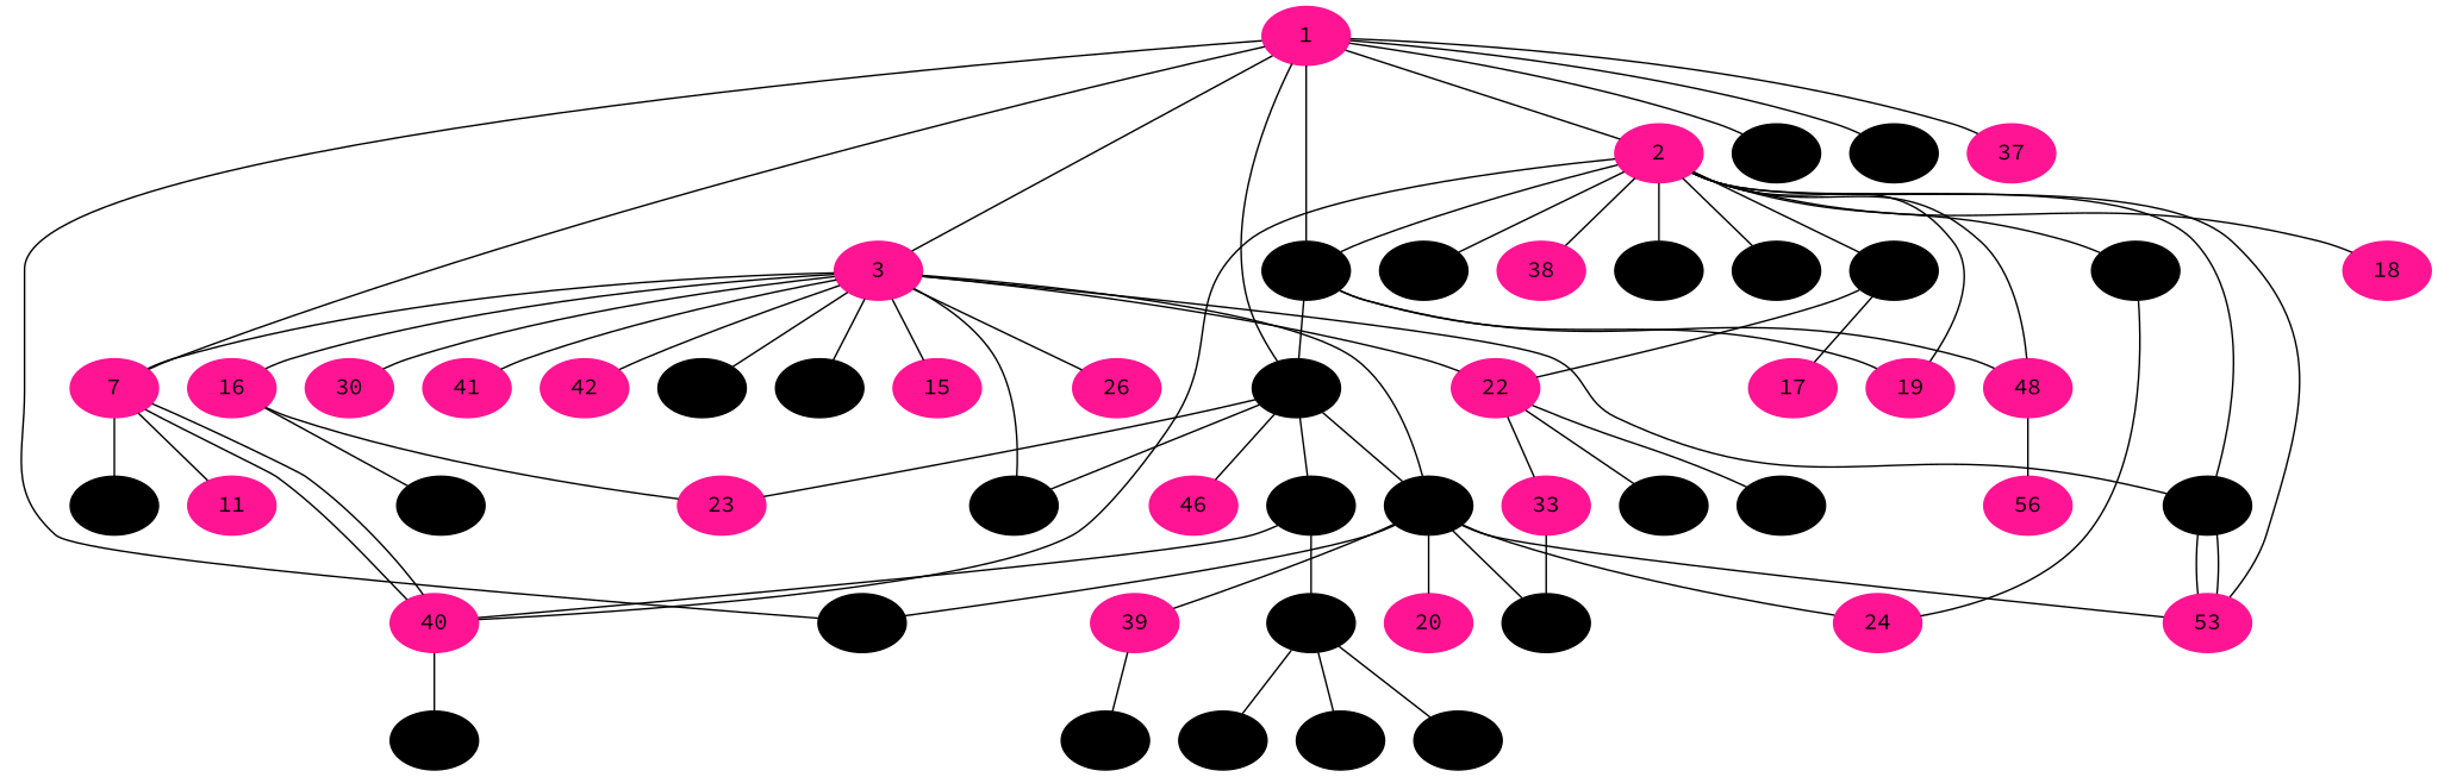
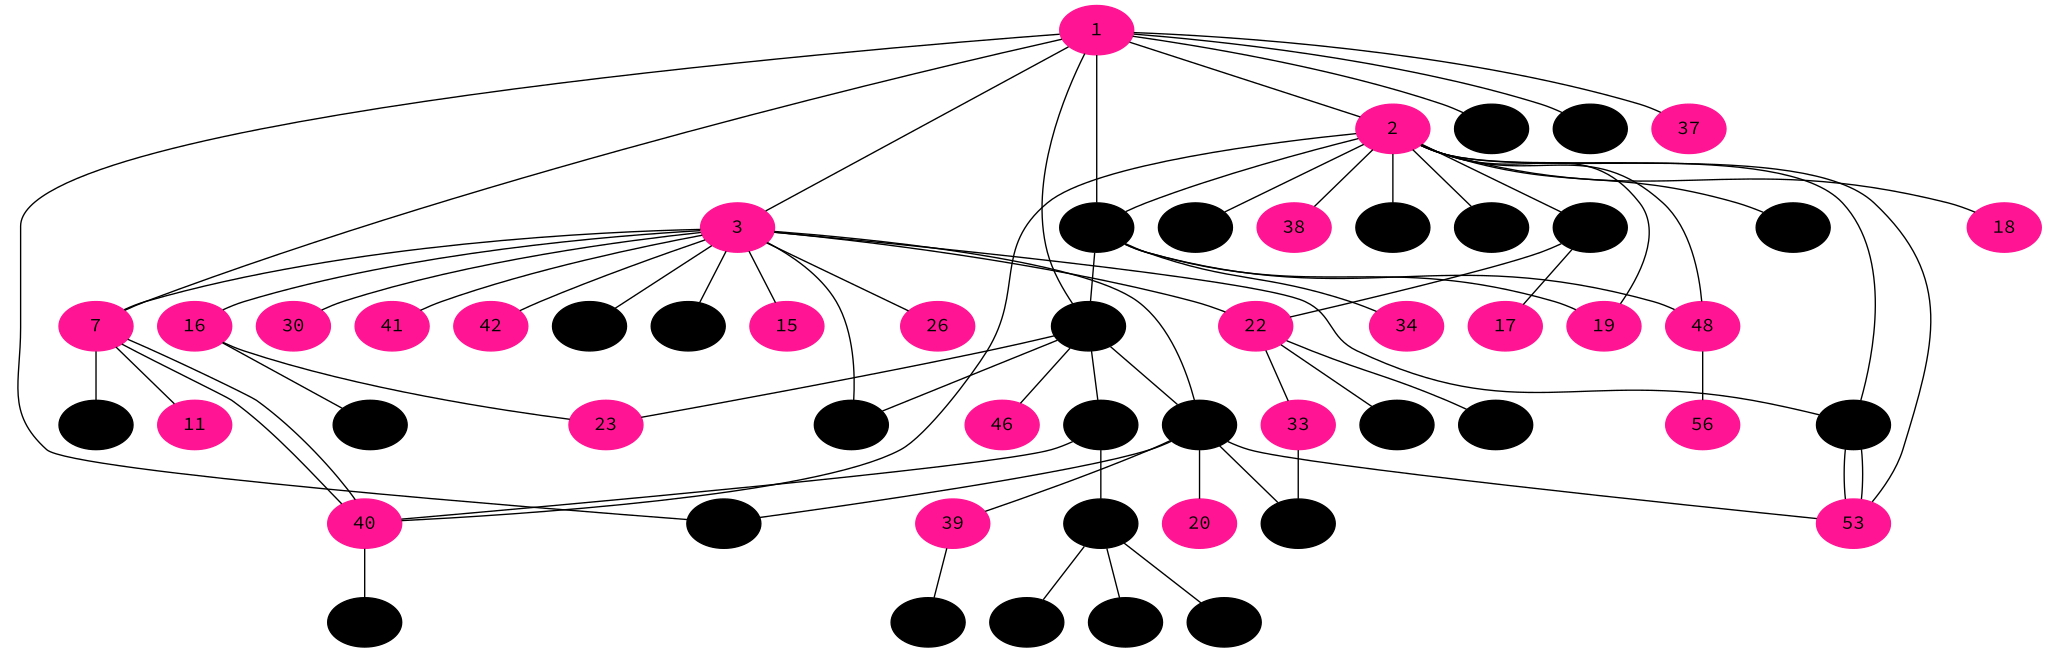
  graph {
    fontname="Source Code Pro"
    node [color=deeppink fontname="Source Code Pro" style=filled]
    edge [fontname="Source Code Pro"]
    1
    2
    3
    4 [color=black]
    5 [color=black]
    7
    8 [color=black]
    28 [color=black]
    32 [color=black]
    37
    6 [color=black]
    10 [color=black]
    18
    21 [color=black]
    27 [color=black]
    38
    40
    48
    49 [color=black]
    50 [color=black]
    53
    19
    14 [color=black]
    15
    16
    22
    26
    30
    41
    42
    51 [color=black]
    54 [color=black]
    57 [color=black]
+   34
    11
    13 [color=black]
    9 [color=black]
    23
    46
-   24
    17
    52 [color=black]
    56
    20
    39
    43 [color=black]
    35 [color=black]
    25 [color=black]
    31 [color=black]
    33
    12 [color=black]
    29 [color=black]
    45 [color=black]
    55 [color=black]
    44 [color=black]
    1 -- 2
    1 -- 3
    1 -- 4
    1 -- 5
    1 -- 7
    1 -- 8
    1 -- 28
    1 -- 32
    1 -- 37
    2 -- 4
    2 -- 6
    2 -- 10
    2 -- 18
    2 -- 21
    2 -- 27
    2 -- 38
    2 -- 40
    2 -- 48
    2 -- 49
    2 -- 50
    2 -- 53
    2 -- 19
    3 -- 7
    3 -- 21
    3 -- 14
    3 -- 15
    3 -- 16
    3 -- 22
    3 -- 26
    3 -- 30
    3 -- 41
    3 -- 42
    3 -- 51
    3 -- 54
    3 -- 57
    4 -- 8
    4 -- 48
    4 -- 19
+   4 -- 34
    7 -- 40
    7 -- 40
    7 -- 11
    7 -- 13
    8 -- 14
    8 -- 54
    8 -- 9
    8 -- 23
    8 -- 46
-   6 -- 24
    10 -- 22
    10 -- 17
    21 -- 53
    21 -- 53
    40 -- 52
    48 -- 56
    14 -- 32
    14 -- 53
-   14 -- 24
    14 -- 20
    14 -- 39
    14 -- 43
    16 -- 23
    16 -- 35
    22 -- 25
    22 -- 31
    22 -- 33
    9 -- 40
    9 -- 12
    39 -- 44
    33 -- 43
    12 -- 29
    12 -- 45
    12 -- 55
  }
